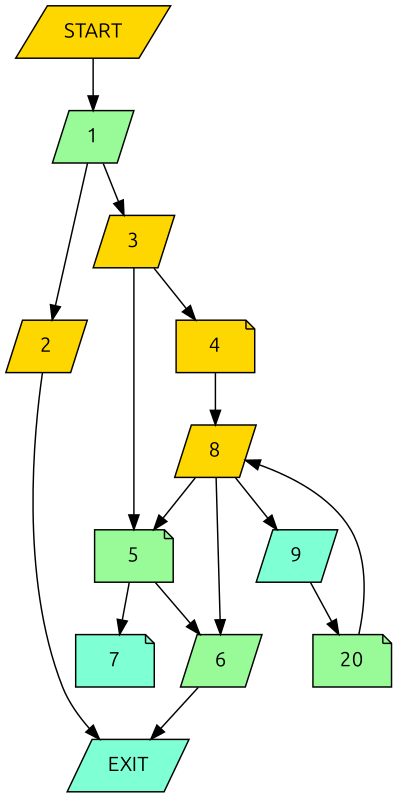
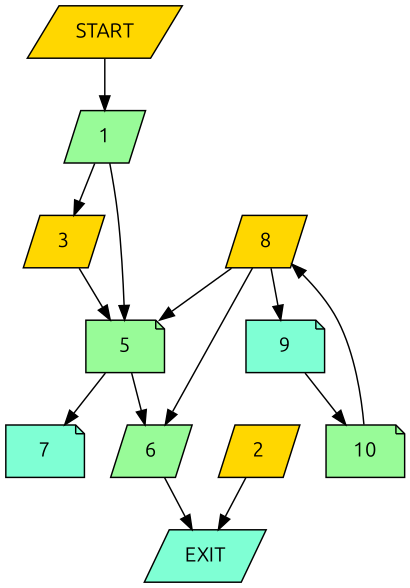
  digraph {
    fontname=Ubuntu
    node [fillcolor=gold fontname=Ubuntu shape=parallelogram style=filled]
    edge [fontname=Ubuntu]
    n1 [label=START]
    1 [fillcolor=palegreen]
    2
    3
    n5 [fillcolor=aquamarine label=EXIT]
-   4 [shape=note]
    5 [fillcolor=palegreen shape=note]
    8
    6 [fillcolor=palegreen]
    7 [fillcolor=aquamarine shape=note]
-   9 [fillcolor=aquamarine]
-   10 [fillcolor=palegreen shape=note label=20]
+   9 [fillcolor=aquamarine shape=note]
+   10 [fillcolor=palegreen shape=note]
    n1 -> 1
-   1 -> 2
+   1 -> 5
    1 -> 3
    2 -> n5
-   3 -> 4
    3 -> 5
-   4 -> 8
    5 -> 6
    5 -> 7
    8 -> 5
    8 -> 6
    8 -> 9
    6 -> n5
    9 -> 10
    10 -> 8
  }
